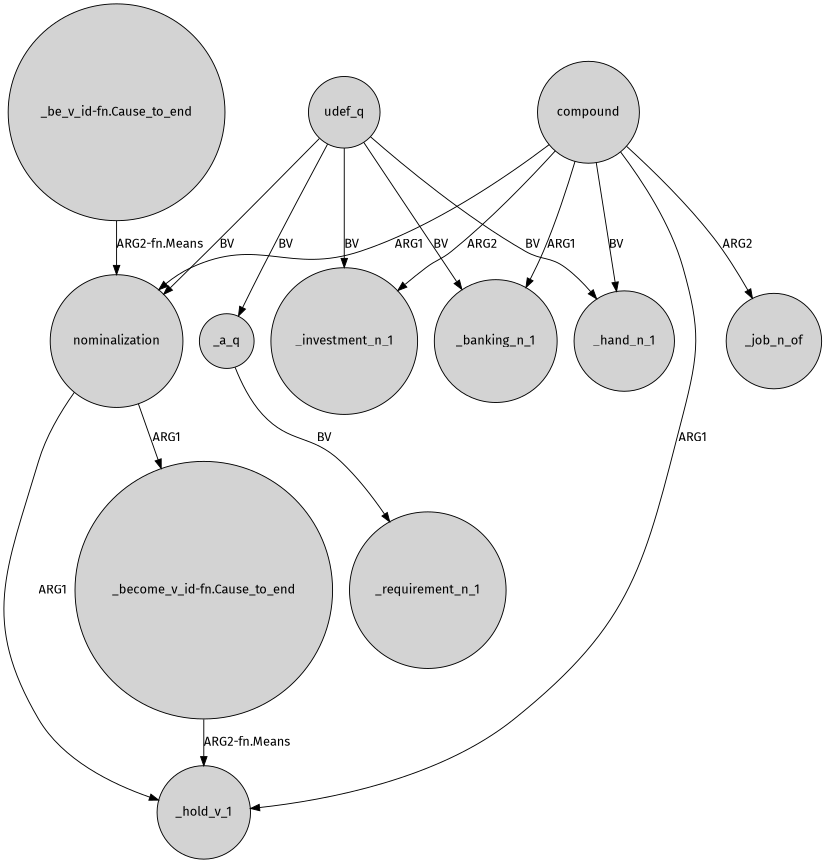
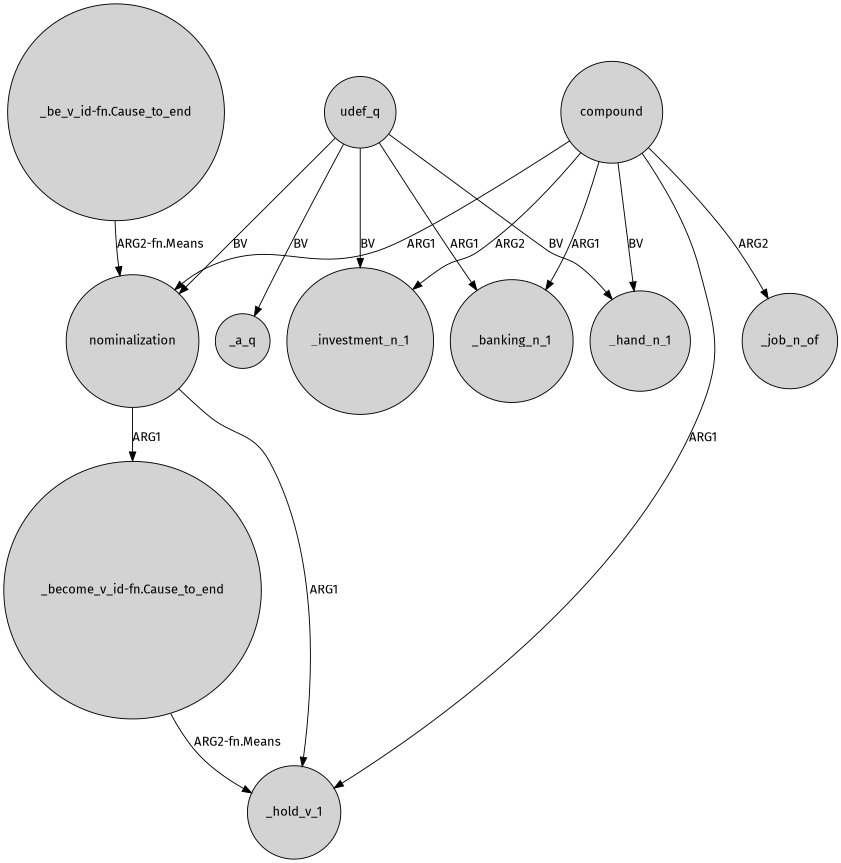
  digraph {
    fontname="Fira Sans"
    node [fontname="Fira Sans" shape=circle style=filled]
    edge [fontname="Fira Sans"]
    udef_q
    nominalization
    _hand_n_1
    _banking_n_1
    _investment_n_1
    _a_q
    "_become_v_id-fn.Cause_to_end"
    _hold_v_1
-   _requirement_n_1
    "_be_v_id-fn.Cause_to_end"
    compound
    _job_n_of
    udef_q -> nominalization [label=BV]
    udef_q -> _hand_n_1 [label=BV]
-   udef_q -> _banking_n_1 [label=BV]
+   udef_q -> _banking_n_1 [label=ARG1]
    udef_q -> _investment_n_1 [label=BV]
    udef_q -> _a_q [label=BV]
    nominalization -> "_become_v_id-fn.Cause_to_end" [label=ARG1]
    nominalization -> _hold_v_1 [label=ARG1]
-   _a_q -> _requirement_n_1 [label=BV]
    "_become_v_id-fn.Cause_to_end" -> _hold_v_1 [label="ARG2-fn.Means"]
    "_be_v_id-fn.Cause_to_end" -> nominalization [label="ARG2-fn.Means"]
    compound -> nominalization [label=ARG1]
    compound -> _hand_n_1 [label=BV]
    compound -> _banking_n_1 [label=ARG1]
    compound -> _investment_n_1 [label=ARG2]
    compound -> _hold_v_1 [label=ARG1]
    compound -> _job_n_of [label=ARG2]
  }
